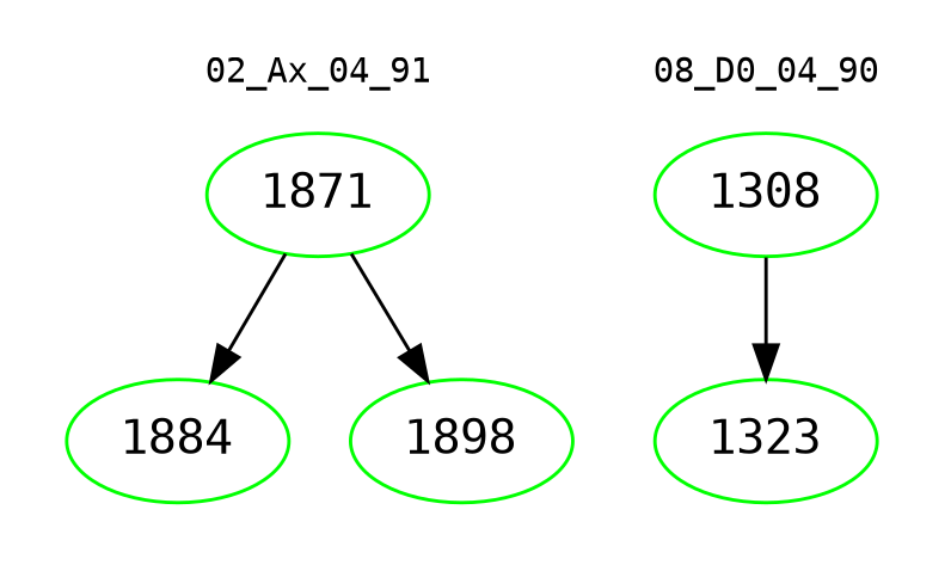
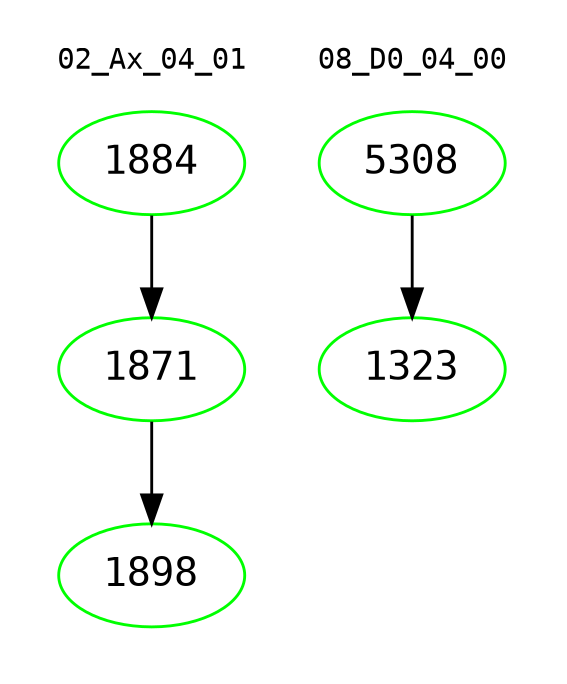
  digraph {
    fontname="DejaVu Sans Mono"
    node [color=green fontname="DejaVu Sans Mono"]
    edge [color=black fontname="DejaVu Sans Mono"]
    n1 [label=1884]
    n2 [label=1871]
    n3 [label=1898]
-   n4 [label=1308]
+   n4 [label=5308]
    n5 [label=1323]
    subgraph cluster_1 {
      color=white
      fontsize=10
-     label="02_Ax_04_91"
+     label="02_Ax_04_01"
      n1
      n2
      n3
    }
    subgraph cluster_2 {
      color=white
      fontsize=10
-     label="08_D0_04_90"
+     label="08_D0_04_00"
      n4
      n5
    }
-   n2 -> n1
+   n1 -> n2
    n2 -> n3
    n4 -> n5
  }
